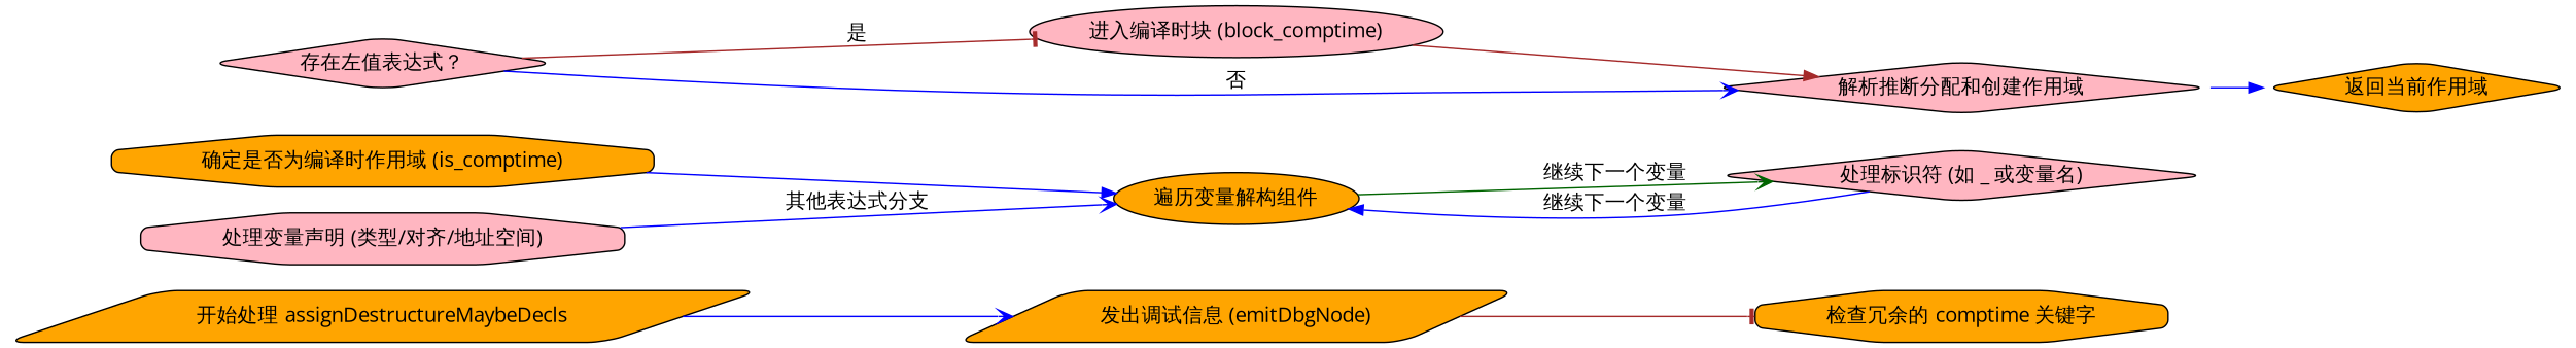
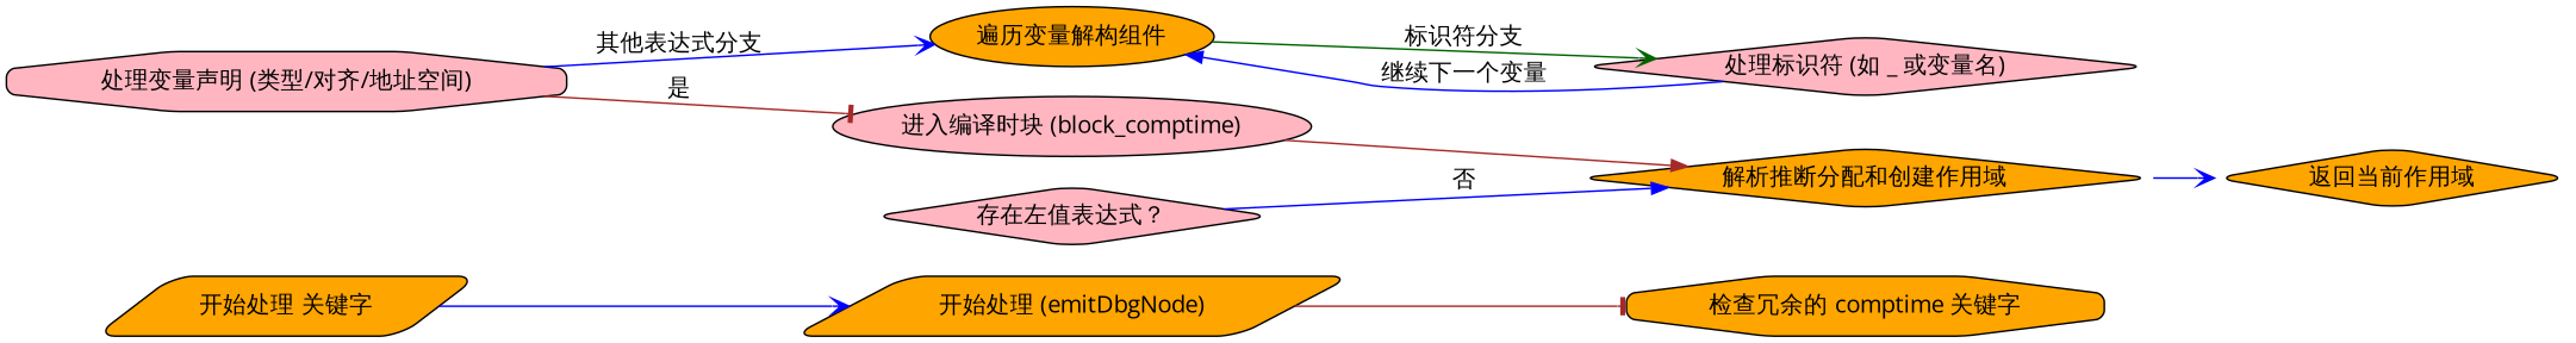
  digraph {
    fontname="Open Sans"
    rankdir=LR
    node [fillcolor=orange fontname="Open Sans" shape=diamond style="rounded,filled"]
    edge [arrowhead=vee color=blue fontname="Open Sans"]
-   n1 [label="开始处理 assignDestructureMaybeDecls" shape=parallelogram]
-   n2 [label="发出调试信息 (emitDbgNode)" shape=parallelogram]
+   n1 [label="开始处理 关键字" shape=parallelogram]
+   n2 [label="开始处理 (emitDbgNode)" shape=parallelogram]
    n3 [label="检查冗余的 comptime 关键字" shape=octagon]
-   n4 [label="确定是否为编译时作用域 (is_comptime)" shape=octagon]
    n5 [label="遍历变量解构组件" shape=ellipse]
    n6 [fillcolor=lightpink label="处理标识符 (如 _ 或变量名)"]
    n7 [fillcolor=lightpink label="处理变量声明 (类型/对齐/地址空间)" shape=octagon]
    n8 [fillcolor=lightpink label="存在左值表达式？"]
    n9 [fillcolor=lightpink label="进入编译时块 (block_comptime)" shape=ellipse]
-   n10 [fillcolor=lightpink label="解析推断分配和创建作用域"]
+   n10 [label="解析推断分配和创建作用域"]
    n11 [label="返回当前作用域"]
    n1 -> n2
    n2 -> n3 [arrowhead=tee color=brown]
-   n4 -> n5 [arrowhead=normal]
-   n5 -> n6 [color=darkgreen label="继续下一个变量"]
+   n5 -> n6 [color=darkgreen label="标识符分支"]
    n6 -> n5 [arrowhead=normal label="继续下一个变量"]
    n7 -> n5 [label="其他表达式分支"]
-   n8 -> n9 [arrowhead=tee color=brown label="是"]
-   n8 -> n10 [label="否"]
+   n7 -> n9 [arrowhead=tee color=brown label="是"]
+   n8 -> n10 [arrowhead=normal label="否"]
    n9 -> n10 [arrowhead=normal color=brown]
-   n10 -> n11 [arrowhead=normal]
+   n10 -> n11
  }
